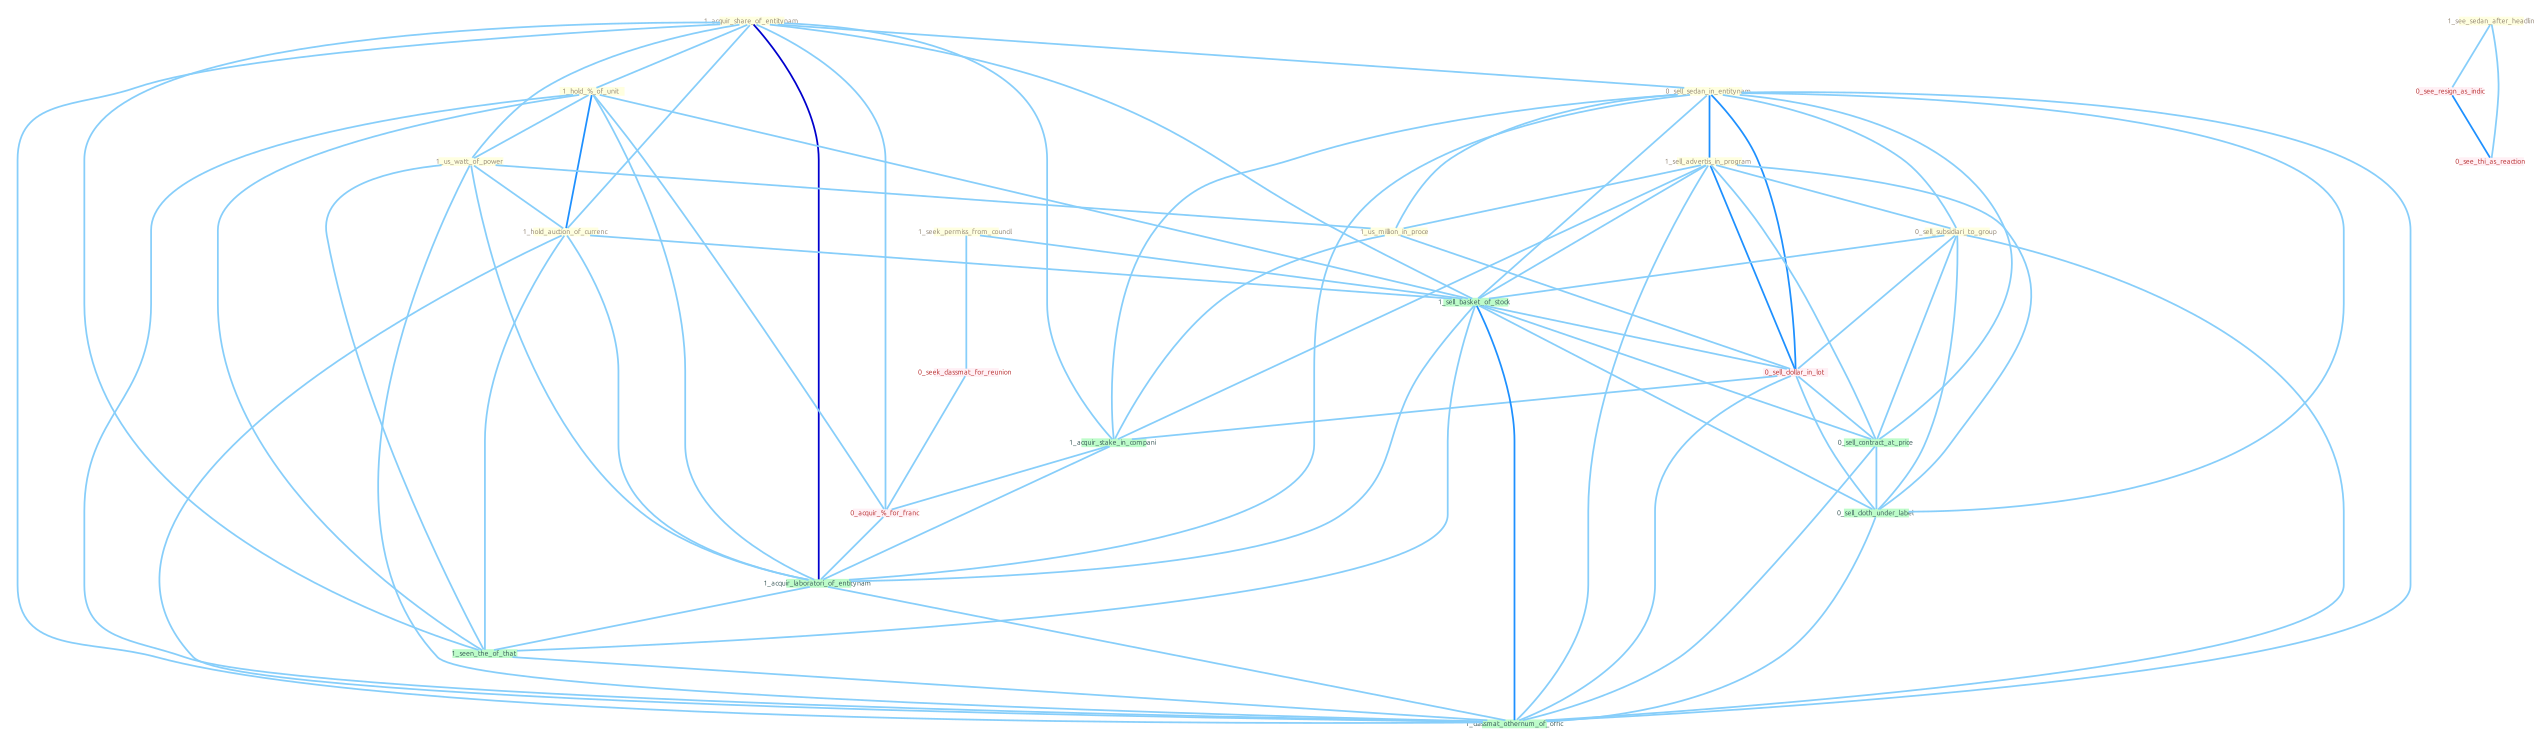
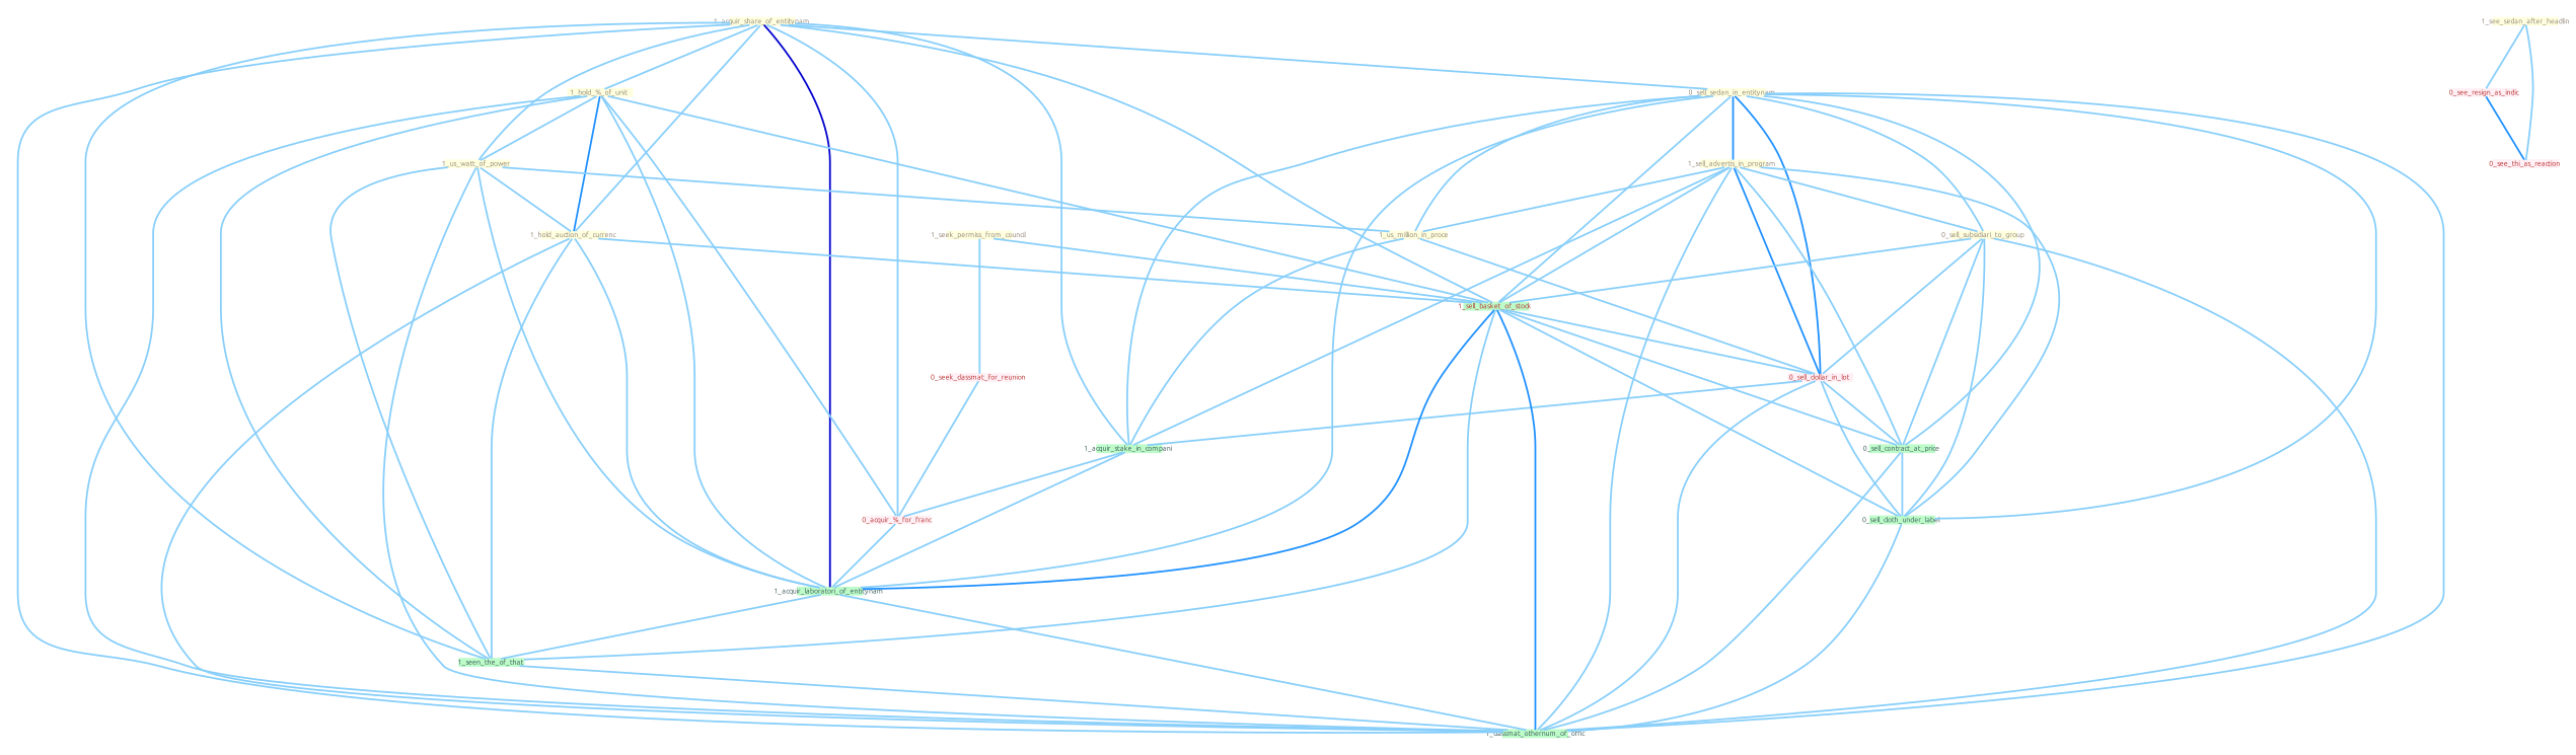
  graph {
    fontname=Ubuntu
    node [color="#ffffe0" fixedsize=true fontcolor="#8b7d6b" fontname=Ubuntu fontsize=4 shape=polygon style=filled]
    edge [color="#87cefa" fontname=Ubuntu w=1]
    "1_acquir_share_of_entitynam " [height=.06 width=.5]
    "1_hold_%_of_unit " [height=.06 width=.5]
    "1_us_watt_of_power " [height=.06 width=.5]
    n4 [height=.06 label="1_see_sedan_after_headlin" width=.5]
    "0_sell_sedan_in_entitynam " [height=.06 width=.5]
    "1_seek_permiss_from_council " [height=.06 width=.5]
    "1_sell_advertis_in_program " [height=.06 width=.5]
    "0_sell_subsidiari_to_group " [height=.06 width=.5]
    "1_us_million_in_proce " [height=.06 width=.5]
    "1_hold_auction_of_currenc " [height=.06 width=.5]
    "0_seek_classmat_for_reunion " [color="#fff0f5" fontcolor="#b22222" height=.06 width=.5]
    "0_sell_dollar_in_lot " [color="#fff0f5" fontcolor="#b22222" height=.06 width=.5]
    "0_see_resign_as_indic " [color="#fff0f5" fontcolor="#b22222" height=.06 width=.5]
    "0_acquir_%_for_franc " [color="#fff0f5" fontcolor="#b22222" height=.06 width=.5]
    "0_see_thi_as_reaction " [color="#fff0f5" fontcolor="#b22222" height=.06 width=.5]
-   "1_sell_basket_of_stock " [color="#BDFCC9" fontcolor="#2f4f4f" height=.06 width=.5]
+   "1_sell_basket_of_stock " [color="#BDFCC9" fontcolor="#b22222" height=.06 width=.5]
    "1_acquir_stake_in_compani " [color="#BDFCC9" fontcolor="#2f4f4f" height=.06 width=.5]
    "1_acquir_laboratori_of_entitynam " [color="#BDFCC9" fontcolor="#2f4f4f" height=.06 width=.5]
    "1_seen_the_of_that " [color="#BDFCC9" fontcolor="#2f4f4f" height=.06 width=.5]
    n20 [color="#BDFCC9" fontcolor="#2f4f4f" height=.06 label="1_classmat_othernum_of_offic" width=.5]
    "0_sell_contract_at_price " [color="#BDFCC9" fontcolor="#2f4f4f" height=.06 width=.5]
    "0_sell_cloth_under_label " [color="#BDFCC9" fontcolor="#2f4f4f" height=.06 width=.5]
    subgraph sub_1 {
      "1_acquir_share_of_entitynam "
      "1_hold_%_of_unit "
      "1_us_watt_of_power "
      n4
      "0_sell_sedan_in_entitynam "
      "1_seek_permiss_from_council "
      "1_sell_advertis_in_program "
      "0_sell_subsidiari_to_group "
      "1_us_million_in_proce "
      "1_hold_auction_of_currenc "
    }
    subgraph sub_2 {
      "0_seek_classmat_for_reunion "
      "0_sell_dollar_in_lot "
      "0_see_resign_as_indic "
      "0_acquir_%_for_franc "
      "0_see_thi_as_reaction "
    }
    "1_acquir_share_of_entitynam " -- "1_hold_%_of_unit "
    "1_acquir_share_of_entitynam " -- "1_us_watt_of_power "
    "1_acquir_share_of_entitynam " -- "0_sell_sedan_in_entitynam "
    "1_acquir_share_of_entitynam " -- "1_hold_auction_of_currenc "
    "1_acquir_share_of_entitynam " -- "0_acquir_%_for_franc "
    "1_acquir_share_of_entitynam " -- "1_sell_basket_of_stock "
    "1_acquir_share_of_entitynam " -- "1_acquir_stake_in_compani "
    "1_acquir_share_of_entitynam " -- "1_acquir_laboratori_of_entitynam " [color="#0000cd" w=3]
    "1_acquir_share_of_entitynam " -- "1_seen_the_of_that "
    "1_acquir_share_of_entitynam " -- n20
    "1_hold_%_of_unit " -- "1_us_watt_of_power "
    "1_hold_%_of_unit " -- "1_hold_auction_of_currenc " [color="#1e90ff" w=2]
    "1_hold_%_of_unit " -- "0_acquir_%_for_franc "
    "1_hold_%_of_unit " -- "1_sell_basket_of_stock "
    "1_hold_%_of_unit " -- "1_acquir_laboratori_of_entitynam "
    "1_hold_%_of_unit " -- "1_seen_the_of_that "
    "1_hold_%_of_unit " -- n20
    "1_us_watt_of_power " -- "1_us_million_in_proce "
    "1_us_watt_of_power " -- "1_hold_auction_of_currenc "
    "1_us_watt_of_power " -- "1_acquir_laboratori_of_entitynam "
    "1_us_watt_of_power " -- "1_seen_the_of_that "
    "1_us_watt_of_power " -- n20
    n4 -- "0_see_resign_as_indic "
    n4 -- "0_see_thi_as_reaction "
    "0_sell_sedan_in_entitynam " -- "1_sell_advertis_in_program " [color="#1e90ff" w=2]
    "0_sell_sedan_in_entitynam " -- "0_sell_subsidiari_to_group "
    "0_sell_sedan_in_entitynam " -- "1_us_million_in_proce "
    "0_sell_sedan_in_entitynam " -- "0_sell_dollar_in_lot " [color="#1e90ff" w=2]
    "0_sell_sedan_in_entitynam " -- "1_sell_basket_of_stock "
    "0_sell_sedan_in_entitynam " -- "1_acquir_stake_in_compani "
    "0_sell_sedan_in_entitynam " -- "1_acquir_laboratori_of_entitynam "
    "0_sell_sedan_in_entitynam " -- n20
    "0_sell_sedan_in_entitynam " -- "0_sell_contract_at_price "
    "0_sell_sedan_in_entitynam " -- "0_sell_cloth_under_label "
    "1_seek_permiss_from_council " -- "0_seek_classmat_for_reunion "
    "1_seek_permiss_from_council " -- "1_sell_basket_of_stock "
    "1_sell_advertis_in_program " -- "0_sell_subsidiari_to_group "
    "1_sell_advertis_in_program " -- "1_us_million_in_proce "
    "1_sell_advertis_in_program " -- "0_sell_dollar_in_lot " [color="#1e90ff" w=2]
    "1_sell_advertis_in_program " -- "1_sell_basket_of_stock "
    "1_sell_advertis_in_program " -- "1_acquir_stake_in_compani "
    "1_sell_advertis_in_program " -- n20
    "1_sell_advertis_in_program " -- "0_sell_contract_at_price "
    "1_sell_advertis_in_program " -- "0_sell_cloth_under_label "
    "0_sell_subsidiari_to_group " -- "0_sell_dollar_in_lot "
    "0_sell_subsidiari_to_group " -- "1_sell_basket_of_stock "
    "0_sell_subsidiari_to_group " -- n20
    "0_sell_subsidiari_to_group " -- "0_sell_contract_at_price "
    "0_sell_subsidiari_to_group " -- "0_sell_cloth_under_label "
    "1_us_million_in_proce " -- "0_sell_dollar_in_lot "
    "1_us_million_in_proce " -- "1_acquir_stake_in_compani "
    "1_hold_auction_of_currenc " -- "1_sell_basket_of_stock "
    "1_hold_auction_of_currenc " -- "1_acquir_laboratori_of_entitynam "
    "1_hold_auction_of_currenc " -- "1_seen_the_of_that "
    "1_hold_auction_of_currenc " -- n20
    "0_seek_classmat_for_reunion " -- "0_acquir_%_for_franc "
    "0_sell_dollar_in_lot " -- "1_acquir_stake_in_compani "
    "0_sell_dollar_in_lot " -- n20
    "0_sell_dollar_in_lot " -- "0_sell_contract_at_price "
    "0_sell_dollar_in_lot " -- "0_sell_cloth_under_label "
    "0_see_resign_as_indic " -- "0_see_thi_as_reaction " [color="#1e90ff" w=2]
    "0_acquir_%_for_franc " -- "1_acquir_laboratori_of_entitynam "
    "1_sell_basket_of_stock " -- "0_sell_dollar_in_lot "
-   "1_sell_basket_of_stock " -- "1_acquir_laboratori_of_entitynam "
+   "1_sell_basket_of_stock " -- "1_acquir_laboratori_of_entitynam " [color="#1e90ff"]
    "1_sell_basket_of_stock " -- "1_seen_the_of_that "
    "1_sell_basket_of_stock " -- n20 [color="#1e90ff" w=2]
    "1_sell_basket_of_stock " -- "0_sell_contract_at_price "
    "1_sell_basket_of_stock " -- "0_sell_cloth_under_label "
    "1_acquir_stake_in_compani " -- "0_acquir_%_for_franc "
    "1_acquir_stake_in_compani " -- "1_acquir_laboratori_of_entitynam "
    "1_acquir_laboratori_of_entitynam " -- "1_seen_the_of_that "
    "1_acquir_laboratori_of_entitynam " -- n20
    "1_seen_the_of_that " -- n20
    "0_sell_contract_at_price " -- n20
    "0_sell_contract_at_price " -- "0_sell_cloth_under_label "
    "0_sell_cloth_under_label " -- n20
  }
